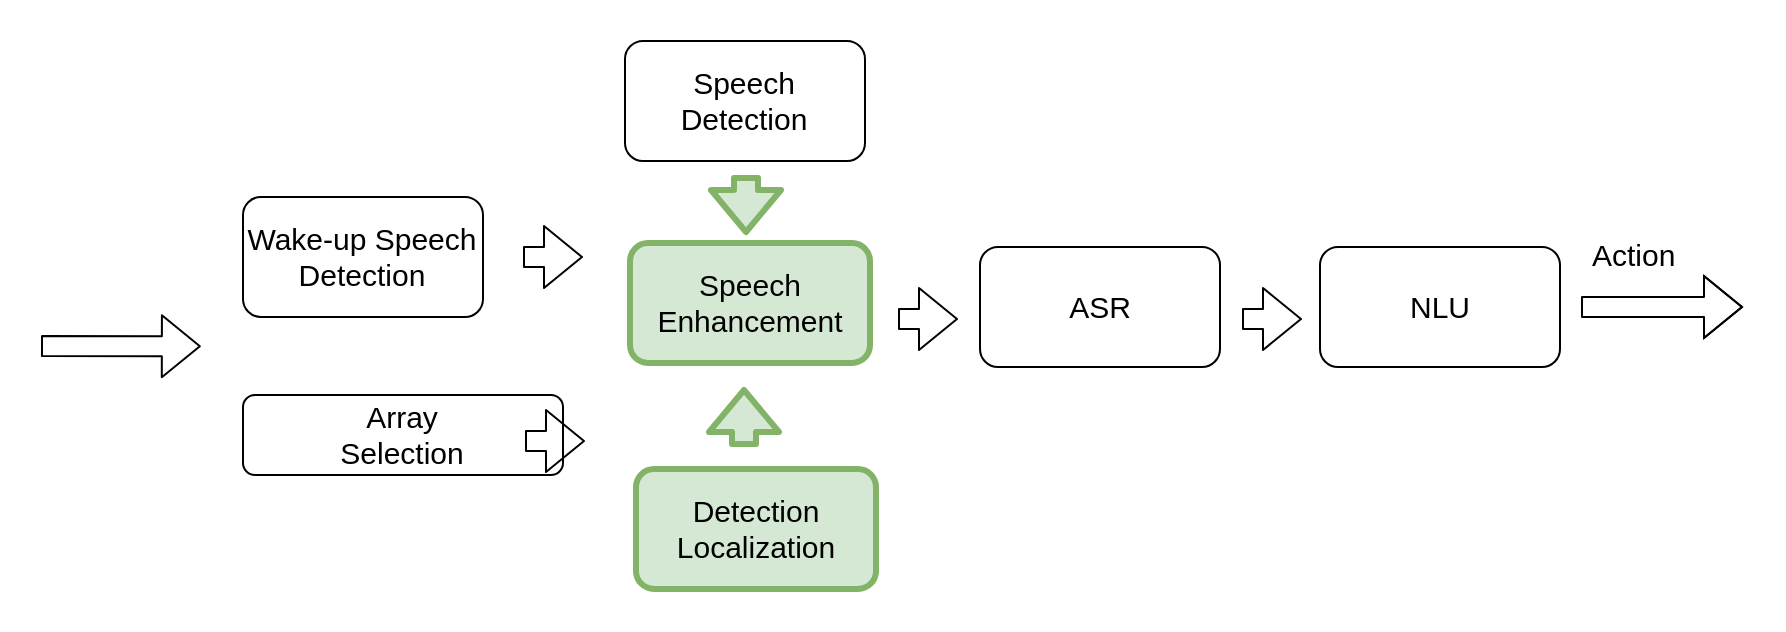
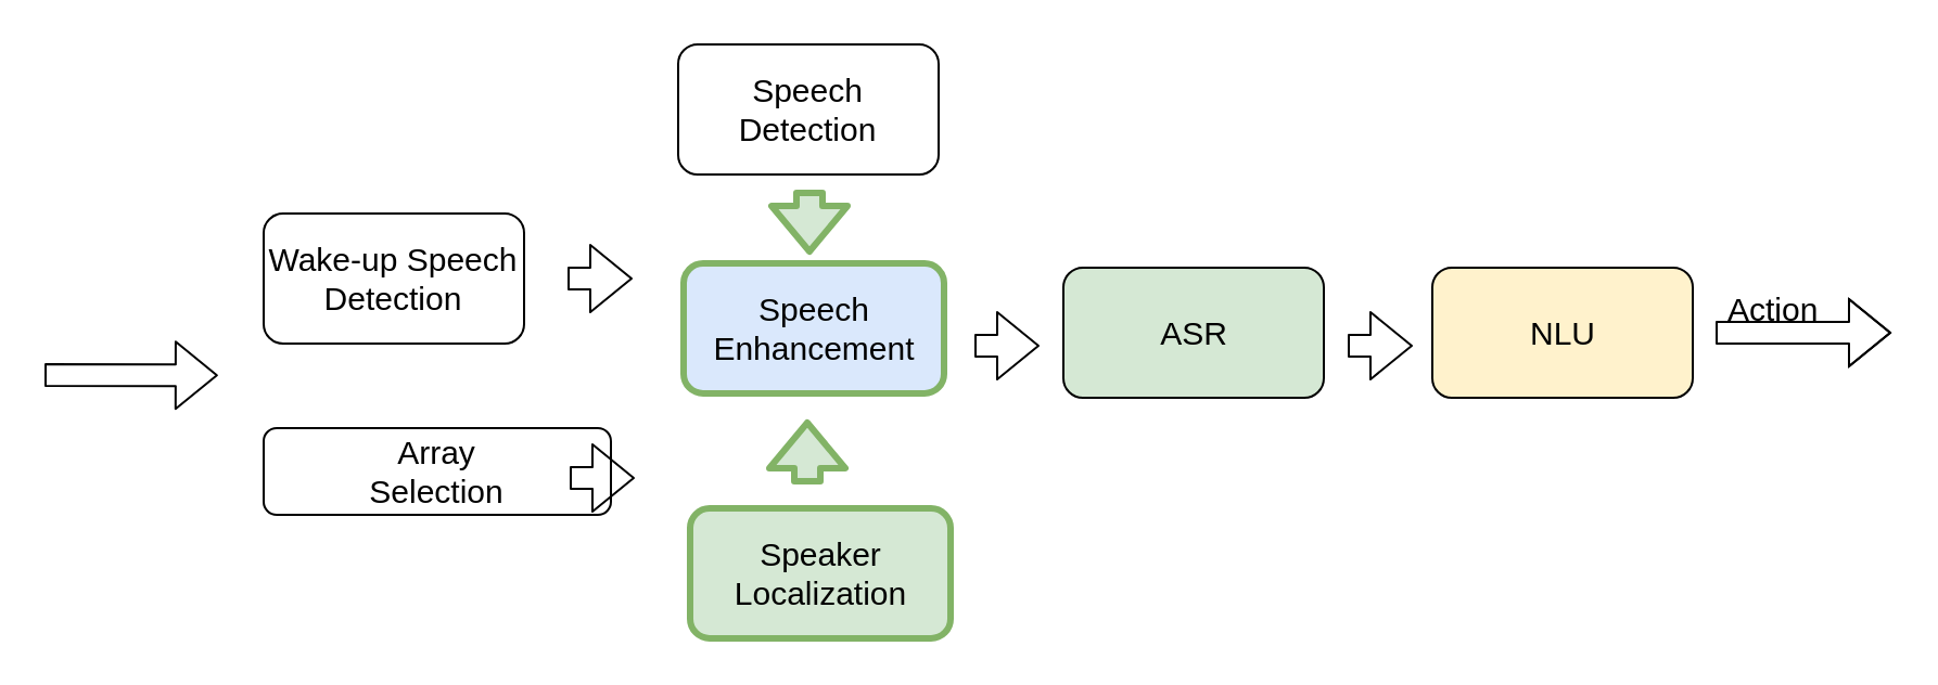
  <mxCell id="0" />
  <mxCell id="1" parent="0" />
  <mxCell id="2" value="&lt;div style=&quot;font-size: 15px&quot;&gt;&lt;font style=&quot;font-size: 15px&quot;&gt;Array &lt;br&gt;&lt;/font&gt;&lt;/div&gt;&lt;div style=&quot;font-size: 15px&quot;&gt;&lt;font style=&quot;font-size: 15px&quot;&gt;Selection&lt;/font&gt;&lt;/div&gt;" style="rounded=1;whiteSpace=wrap;html=1;comic=0;" parent="1" vertex="1"><mxGeometry x="121" y="197" width="160" height="40" as="geometry" /></mxCell>
  <mxCell id="3" value="&lt;div style=&quot;font-size: 15px&quot;&gt;&lt;font style=&quot;font-size: 15px&quot;&gt;Wake-up Speech&lt;br&gt;&lt;/font&gt;&lt;/div&gt;&lt;div style=&quot;font-size: 15px&quot;&gt;&lt;font style=&quot;font-size: 15px&quot;&gt;Detection&lt;br&gt;&lt;/font&gt;&lt;/div&gt;" style="rounded=1;whiteSpace=wrap;html=1;comic=0;" parent="1" vertex="1"><mxGeometry x="121" y="98" width="120" height="60" as="geometry" /></mxCell>
- <mxCell id="4" value="&lt;div style=&quot;font-size: 15px&quot;&gt;&lt;font style=&quot;font-size: 15px&quot;&gt;Detection&lt;/font&gt;&lt;/div&gt;&lt;div style=&quot;font-size: 15px&quot;&gt;&lt;font style=&quot;font-size: 15px&quot;&gt;Localization&lt;/font&gt;&lt;/div&gt;" style="rounded=1;whiteSpace=wrap;html=1;comic=0;fillColor=#d5e8d4;strokeColor=#82b366;strokeWidth=3;" parent="1" vertex="1"><mxGeometry x="317.5" y="234" width="120" height="60" as="geometry" /></mxCell>
- <mxCell id="5" value="&lt;div style=&quot;font-size: 15px&quot;&gt;&lt;font style=&quot;font-size: 15px&quot;&gt;Speech &lt;br&gt;&lt;/font&gt;&lt;/div&gt;&lt;div style=&quot;font-size: 15px&quot;&gt;&lt;font style=&quot;font-size: 15px&quot;&gt;Enhancement&lt;br&gt;&lt;/font&gt;&lt;/div&gt;" style="rounded=1;whiteSpace=wrap;html=1;comic=0;fillColor=#d5e8d4;strokeColor=#82b366;strokeWidth=3;" parent="1" vertex="1"><mxGeometry x="314.5" y="121" width="120" height="60" as="geometry" /></mxCell>
+ <mxCell id="4" value="&lt;div style=&quot;font-size: 15px&quot;&gt;&lt;font style=&quot;font-size: 15px&quot;&gt;Speaker&lt;/font&gt;&lt;/div&gt;&lt;div style=&quot;font-size: 15px&quot;&gt;&lt;font style=&quot;font-size: 15px&quot;&gt;Localization&lt;/font&gt;&lt;/div&gt;" style="rounded=1;whiteSpace=wrap;html=1;comic=0;fillColor=#d5e8d4;strokeColor=#82b366;strokeWidth=3;" parent="1" vertex="1"><mxGeometry x="317.5" y="234" width="120" height="60" as="geometry" /></mxCell>
+ <mxCell id="5" value="&lt;div style=&quot;font-size: 15px&quot;&gt;&lt;font style=&quot;font-size: 15px&quot;&gt;Speech &lt;br&gt;&lt;/font&gt;&lt;/div&gt;&lt;div style=&quot;font-size: 15px&quot;&gt;&lt;font style=&quot;font-size: 15px&quot;&gt;Enhancement&lt;br&gt;&lt;/font&gt;&lt;/div&gt;" style="rounded=1;whiteSpace=wrap;html=1;comic=0;fillColor=#dae8fc;strokeColor=#82b366;strokeWidth=3;" parent="1" vertex="1"><mxGeometry x="314.5" y="121" width="120" height="60" as="geometry" /></mxCell>
  <mxCell id="6" value="" style="shape=flexArrow;endArrow=classic;html=1;" parent="1" edge="1"><mxGeometry width="50" height="50" relative="1" as="geometry"><mxPoint x="261" y="128" as="sourcePoint" /><mxPoint x="291" y="128" as="targetPoint" /></mxGeometry></mxCell>
  <mxCell id="7" value="" style="shape=flexArrow;endArrow=classic;html=1;" parent="1" edge="1"><mxGeometry width="50" height="50" relative="1" as="geometry"><mxPoint x="262" y="220" as="sourcePoint" /><mxPoint x="292" y="220" as="targetPoint" /></mxGeometry></mxCell>
  <mxCell id="8" value="" style="shape=flexArrow;endArrow=classic;html=1;entryX=0;entryY=0.5;entryDx=0;entryDy=0;" parent="1" edge="1"><mxGeometry width="50" height="50" relative="1" as="geometry"><mxPoint x="20" y="172.5" as="sourcePoint" /><mxPoint x="99.929" y="172.643" as="targetPoint" /></mxGeometry></mxCell>
- <mxCell id="9" value="&lt;div style=&quot;font-size: 15px&quot;&gt;&lt;font style=&quot;font-size: 15px&quot;&gt;ASR&lt;/font&gt;&lt;/div&gt;" style="rounded=1;whiteSpace=wrap;html=1;comic=0;" parent="1" vertex="1"><mxGeometry x="489.5" y="123" width="120" height="60" as="geometry" /></mxCell>
+ <mxCell id="9" value="&lt;div style=&quot;font-size: 15px&quot;&gt;&lt;font style=&quot;font-size: 15px&quot;&gt;ASR&lt;/font&gt;&lt;/div&gt;" style="rounded=1;whiteSpace=wrap;html=1;comic=0;fillColor=#d5e8d4;" parent="1" vertex="1"><mxGeometry x="489.5" y="123" width="120" height="60" as="geometry" /></mxCell>
  <mxCell id="10" value="" style="shape=flexArrow;endArrow=classic;html=1;" parent="1" edge="1"><mxGeometry width="50" height="50" relative="1" as="geometry"><mxPoint x="448.5" y="159" as="sourcePoint" /><mxPoint x="478.5" y="159" as="targetPoint" /></mxGeometry></mxCell>
- <mxCell id="11" value="&lt;div style=&quot;font-size: 15px&quot;&gt;&lt;font style=&quot;font-size: 15px&quot;&gt;NLU&lt;/font&gt;&lt;/div&gt;" style="rounded=1;whiteSpace=wrap;html=1;comic=0;" parent="1" vertex="1"><mxGeometry x="659.5" y="123" width="120" height="60" as="geometry" /></mxCell>
+ <mxCell id="11" value="&lt;div style=&quot;font-size: 15px&quot;&gt;&lt;font style=&quot;font-size: 15px&quot;&gt;NLU&lt;/font&gt;&lt;/div&gt;" style="rounded=1;whiteSpace=wrap;html=1;comic=0;fillColor=#fff2cc;" parent="1" vertex="1"><mxGeometry x="659.5" y="123" width="120" height="60" as="geometry" /></mxCell>
  <mxCell id="12" value="" style="shape=flexArrow;endArrow=classic;html=1;" parent="1" edge="1"><mxGeometry width="50" height="50" relative="1" as="geometry"><mxPoint x="620.5" y="159" as="sourcePoint" /><mxPoint x="650.5" y="159" as="targetPoint" /></mxGeometry></mxCell>
  <mxCell id="13" value="" style="shape=flexArrow;endArrow=classic;html=1;" parent="1" edge="1"><mxGeometry width="50" height="50" relative="1" as="geometry"><mxPoint x="790" y="153" as="sourcePoint" /><mxPoint x="871" y="153" as="targetPoint" /><Array as="points"><mxPoint x="823" y="153" /></Array></mxGeometry></mxCell>
- <mxCell id="14" value="&lt;font style=&quot;font-size: 15px&quot;&gt;Action&lt;/font&gt;" style="text;html=1;resizable=0;points=[];autosize=1;align=left;verticalAlign=top;spacingTop=-4;" parent="1" vertex="1"><mxGeometry x="793.5" y="116" width="60" height="20" as="geometry" /></mxCell>
+ <mxCell id="14" value="&lt;font style=&quot;font-size: 15px&quot;&gt;Action&lt;/font&gt;" style="text;html=1;resizable=0;points=[];autosize=1;align=left;verticalAlign=top;spacingTop=-4;" parent="1" vertex="1"><mxGeometry x="793.5" y="131" width="60" height="20" as="geometry" /></mxCell>
  <mxCell id="15" value="&lt;font style=&quot;font-size: 15px&quot;&gt;Speech&lt;/font&gt;&lt;div style=&quot;font-size: 15px&quot;&gt;&lt;font style=&quot;font-size: 15px&quot;&gt;Detection&lt;br&gt;&lt;/font&gt;&lt;/div&gt;" style="rounded=1;whiteSpace=wrap;html=1;comic=0;" parent="1" vertex="1"><mxGeometry x="312" y="20" width="120" height="60" as="geometry" /></mxCell>
  <mxCell id="16" value="" style="shape=flexArrow;endArrow=classic;html=1;fillColor=#d5e8d4;strokeColor=#82b366;strokeWidth=3;" parent="1" edge="1"><mxGeometry width="50" height="50" relative="1" as="geometry"><mxPoint x="371.5" y="223" as="sourcePoint" /><mxPoint x="371.5" y="193" as="targetPoint" /></mxGeometry></mxCell>
  <mxCell id="17" value="" style="shape=flexArrow;endArrow=classic;html=1;fillColor=#d5e8d4;strokeColor=#82b366;strokeWidth=3;" parent="1" edge="1"><mxGeometry width="50" height="50" relative="1" as="geometry"><mxPoint x="372.5" y="87" as="sourcePoint" /><mxPoint x="372.5" y="117" as="targetPoint" /></mxGeometry></mxCell>
